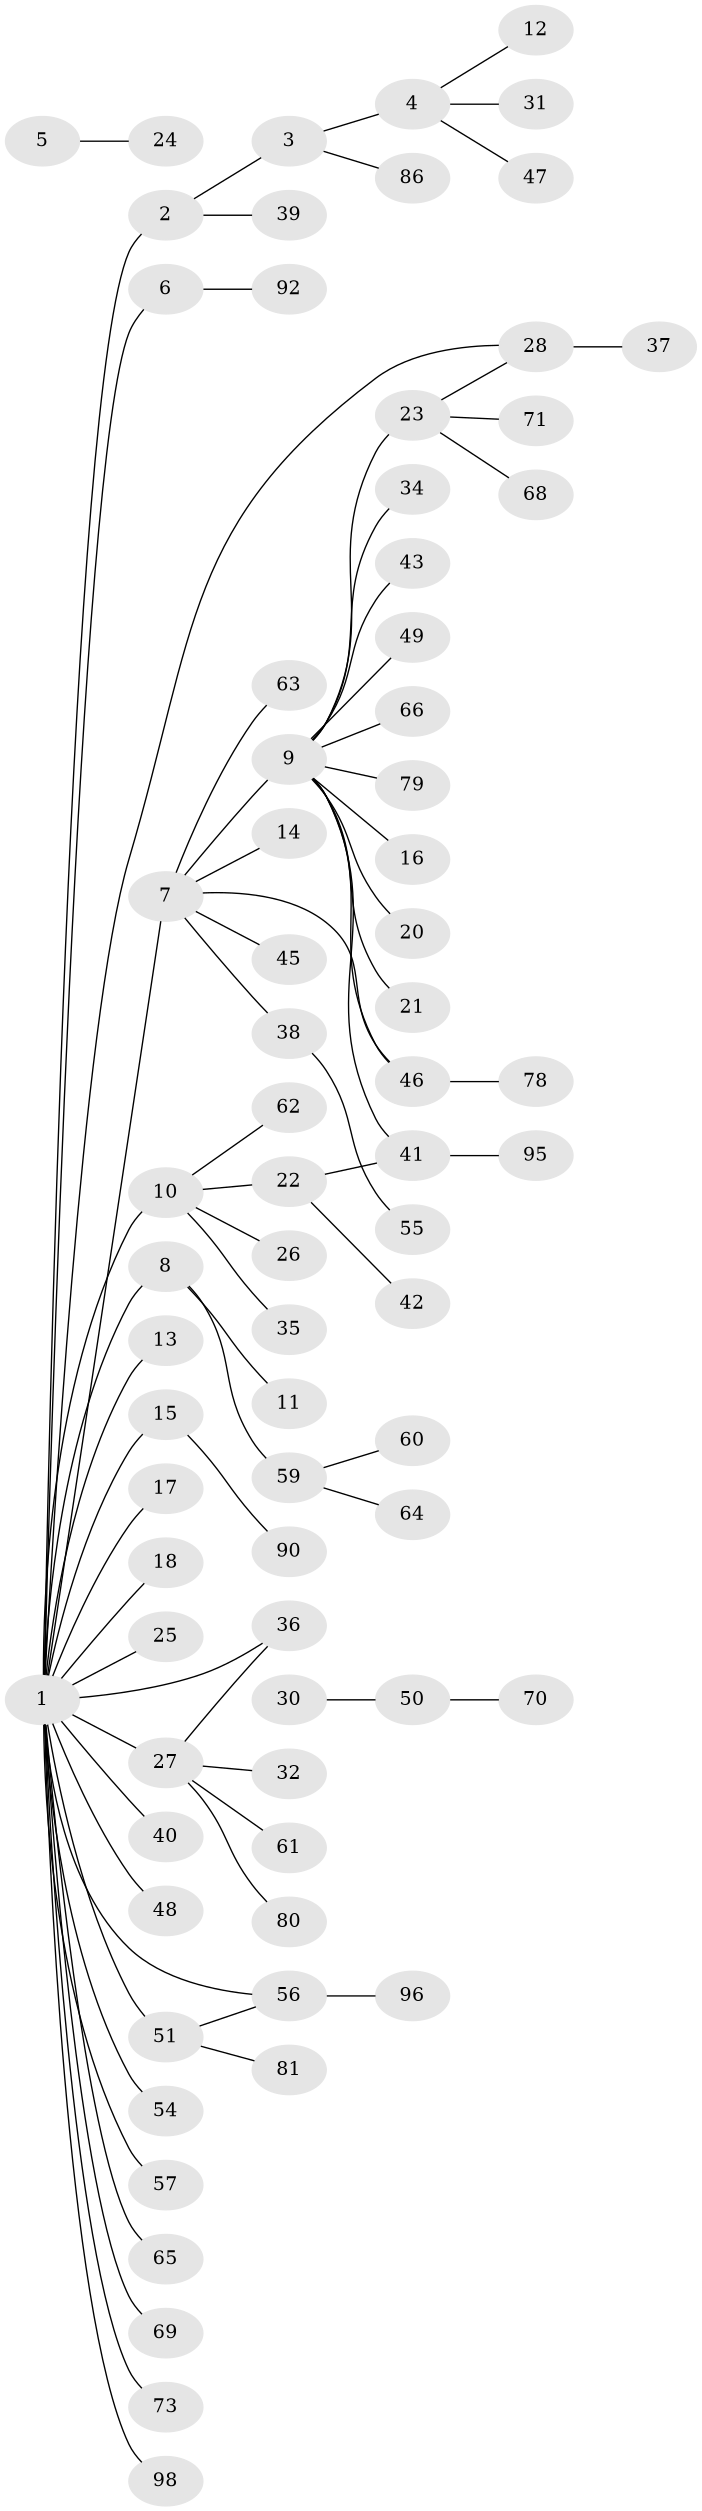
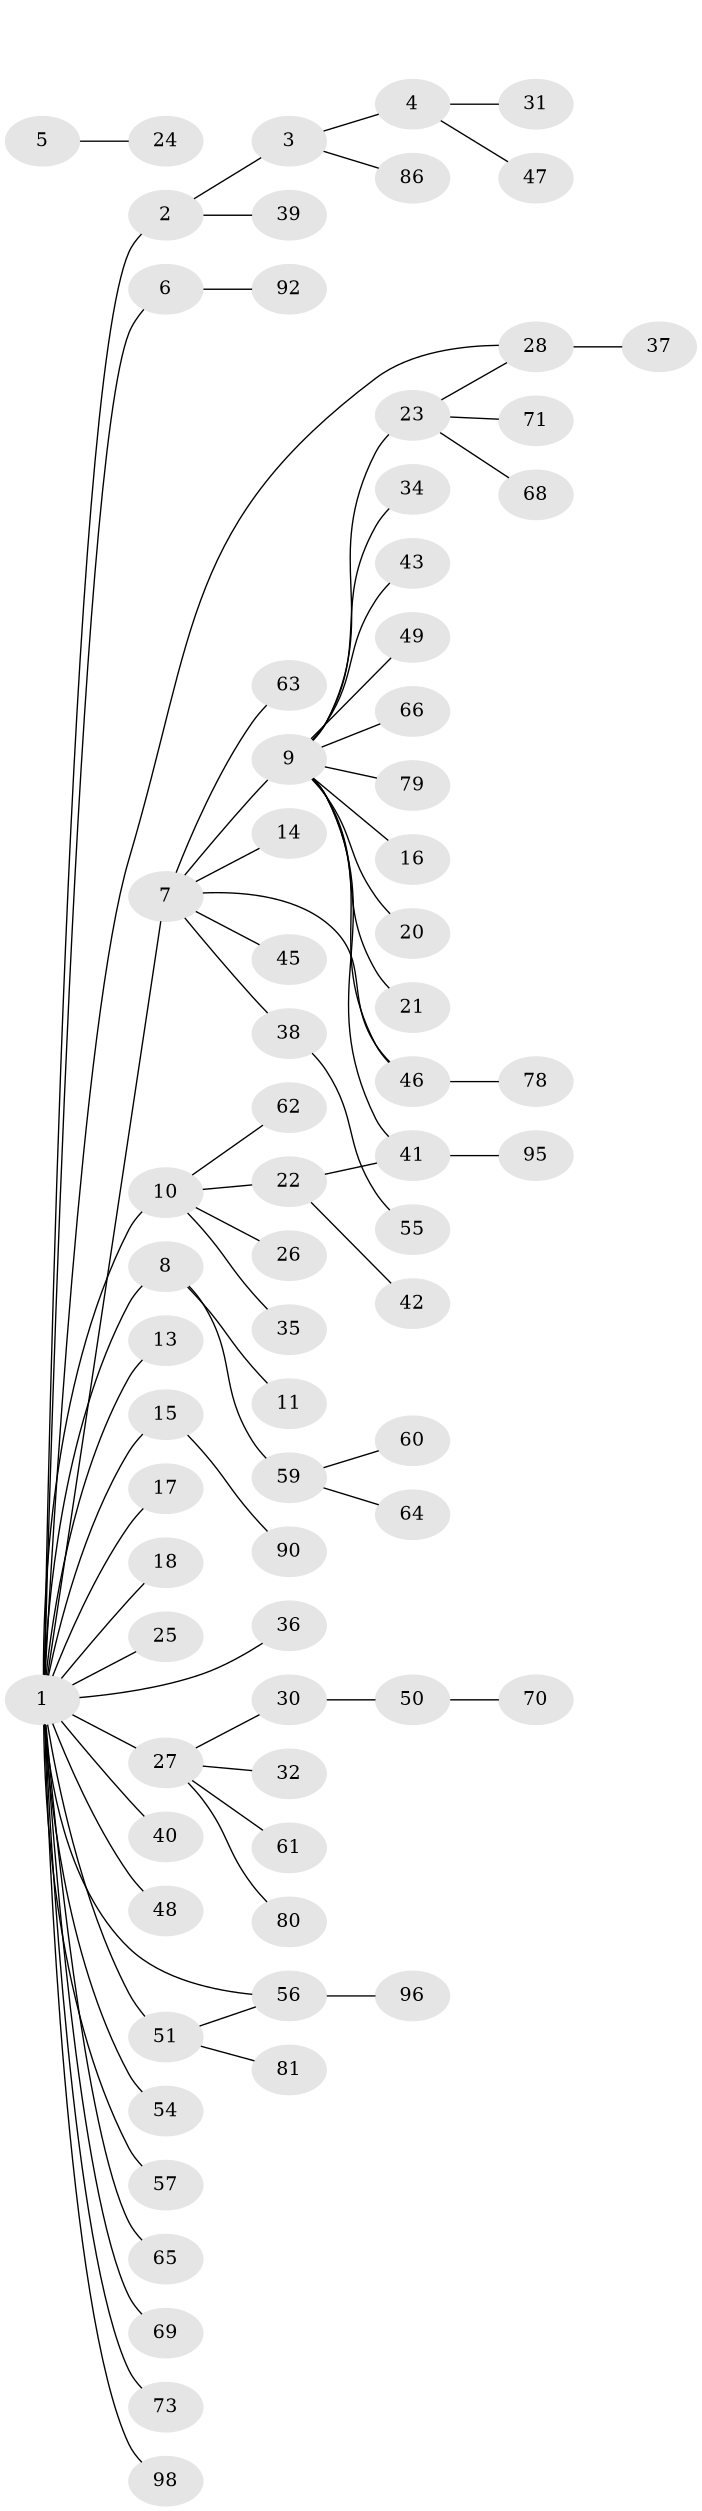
  graph {
    rankdir=LR
    node [color=gray90 style=filled]
    1 [super="+53"]
    2 [super="+67"]
    6
    7 [super="+77"]
    8 [super="+87"]
    10 [super="+94"]
    13
    15 [super="+19"]
    17
    18
    25
    27 [super="+29"]
    28
    36
    40
    48 [super="+88"]
    51
    54
    56 [super="+76"]
    57
    65
    69 [super="+83"]
    73
    98
    3 [super="+97"]
    39 [super="+52"]
    92 [super="+93"]
    9 [super="+85"]
    14
    38 [super="+89"]
    45
    46
    63
    11
    59 [super="+75"]
    22
    26
    35
    62 [super="+74"]
    90
    30
    32
    61
    80
    37
    81 [super="+84"]
    96
    4 [super="+44"]
    86
-   12
    31
    47 [super="+58"]
    24 [super="+72"]
    5
    16
    20
    21
    23 [super="+33"]
    34
    41
    43
    49
    66
    79 [super="+82"]
    55
    78
    60
    64
    68
    71
    95
    42
    50 [super="+91"]
    70
    1 -- 2
    1 -- 6
    1 -- 7
    1 -- 8
    1 -- 10
    1 -- 13
    1 -- 15
    1 -- 17
    1 -- 18
    1 -- 25
    1 -- 27
    1 -- 28
    1 -- 36
    1 -- 40
    1 -- 48
    1 -- 51
    1 -- 54
    1 -- 56
    1 -- 57
    1 -- 65
    1 -- 69
    1 -- 73
    1 -- 98
    2 -- 3
    2 -- 39
    6 -- 92
    7 -- 9
    7 -- 14
    7 -- 38
    7 -- 45
    7 -- 46
    7 -- 63
    8 -- 11
    8 -- 59
    10 -- 22
    10 -- 26
    10 -- 35
    10 -- 62
    15 -- 90
-   27 -- 36
+   27 -- 30
    27 -- 32
    27 -- 61
    27 -- 80
    28 -- 37
    51 -- 56
    51 -- 81
    56 -- 96
    3 -- 4
    3 -- 86
    9 -- 46
    9 -- 16
    9 -- 20
    9 -- 21
    9 -- 23
    9 -- 34
    9 -- 41
    9 -- 43
    9 -- 49
    9 -- 66
    9 -- 79
    38 -- 55
    46 -- 78
    59 -- 60
    59 -- 64
    22 -- 41
    22 -- 42
    30 -- 50
-   4 -- 12
    4 -- 31
    4 -- 47
    5 -- 24
    23 -- 28
    23 -- 68
    23 -- 71
    41 -- 95
    50 -- 70
  }
